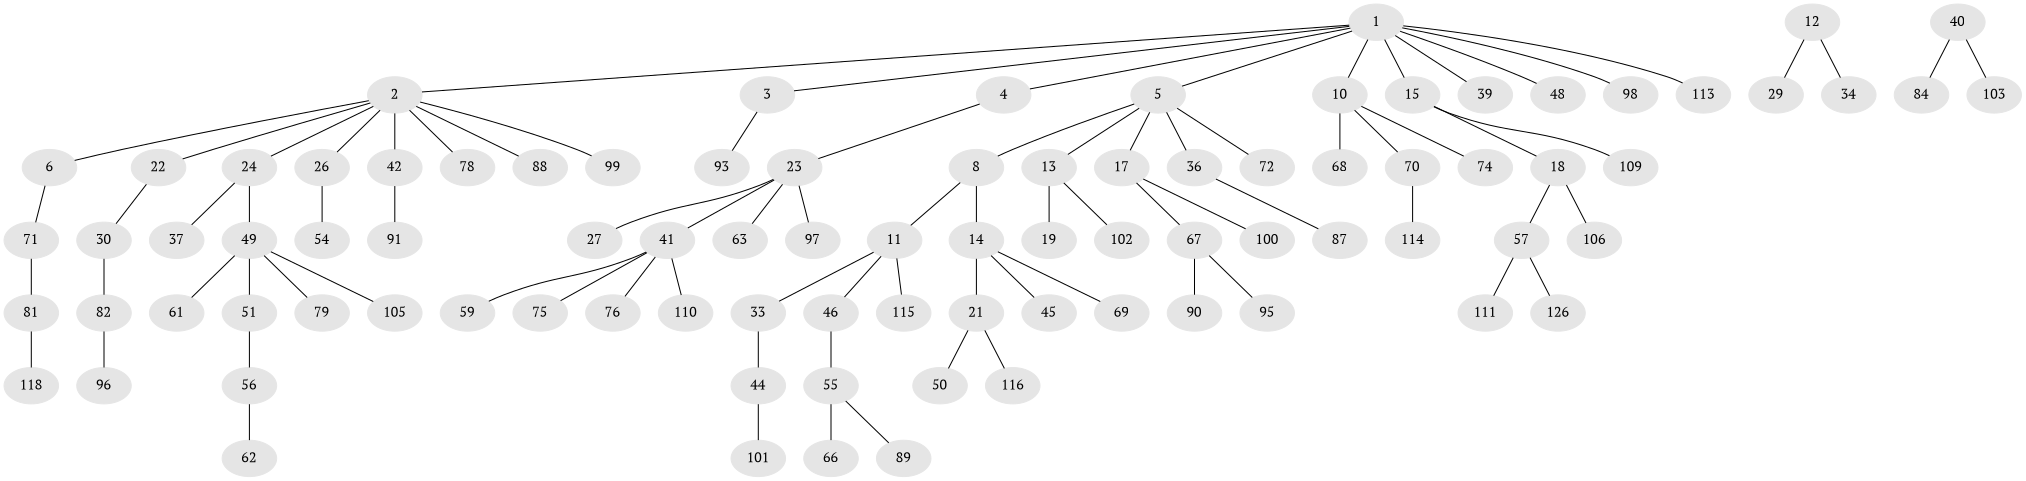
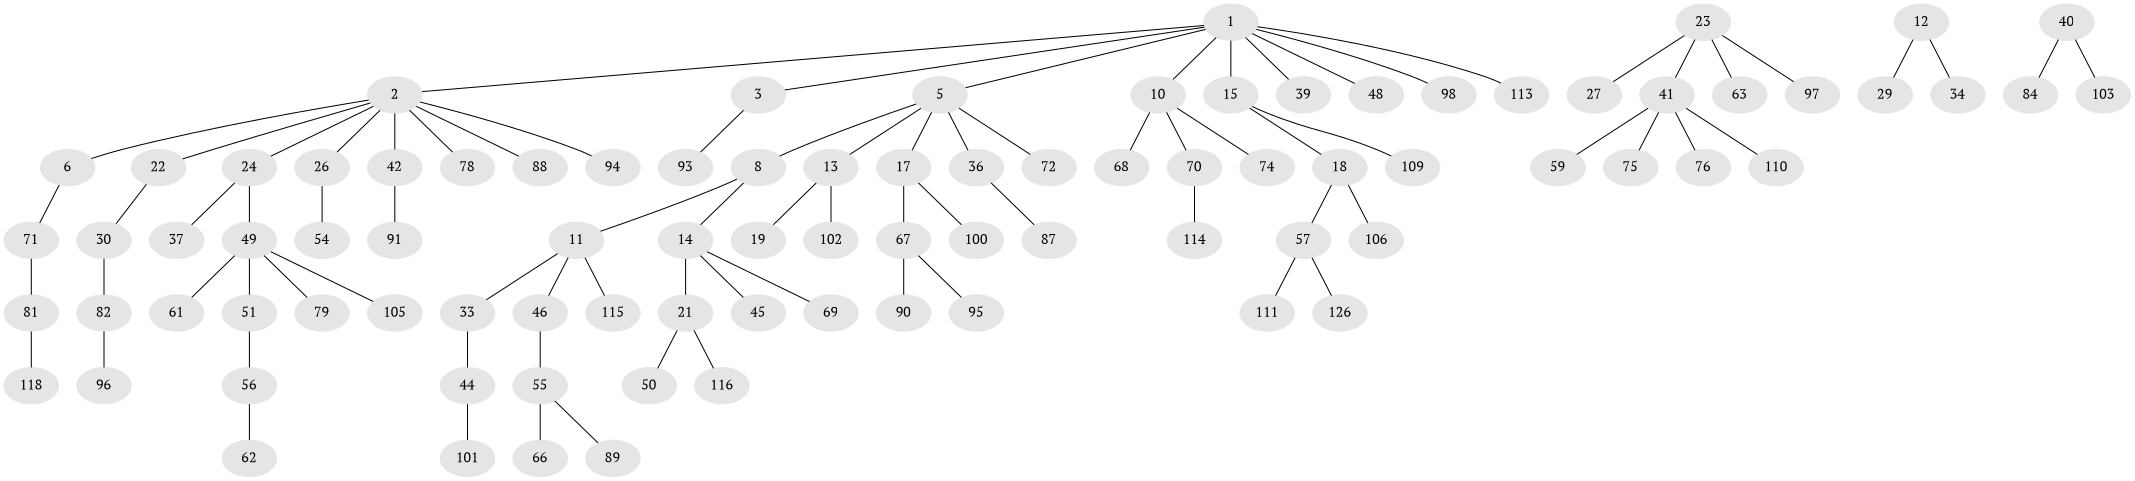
  graph {
    fontname="PT Serif"
    node [color=gray90 fontname="PT Serif" style=filled]
    edge [fontname="PT Serif"]
    1 [super="+53"]
    2 [super="+9"]
    3 [super="+43"]
-   4
    5 [super="+7"]
    10 [super="+60"]
    15 [super="+20"]
    39 [super="+83"]
    48
    98
    113
    6
    22
    24 [super="+25"]
    26 [super="+85"]
    42
    78
    88
-   99
+   99 [label=94]
    93 [super="+124"]
    23 [super="+32"]
    8 [super="+31"]
    13 [super="+107"]
    17 [super="+38"]
    36 [super="+108"]
    72 [super="+112"]
    68
    70
    74
    18 [super="+47"]
    109
    71
    30 [super="+73"]
    37
    49 [super="+58"]
    54
    91
    12 [super="+80"]
    29 [super="+123"]
    34
    27 [super="+117"]
    41 [super="+65"]
    63
    97
    11 [super="+16"]
    14 [super="+122"]
    19
    102
    67 [super="+77"]
    100
    87
    81
    33 [super="+35"]
    46
    115
    21 [super="+28"]
    45 [super="+86"]
    69
    40 [super="+52"]
    84
    103
    114
    44 [super="+92"]
    55 [super="+64"]
    50
    116
    57 [super="+119"]
    106
    90
    95
    111
    n72 [label=126]
    82 [super="+94"]
    59
    75
    76
    110
    61 [super="+121"]
    51
    79
    105
    96
    101
    66
    89
    56 [super="+104"]
    62
    118
    1 -- 2
    1 -- 3
-   1 -- 4
    1 -- 5
    1 -- 10
    1 -- 15
    1 -- 39
    1 -- 48
    1 -- 98
    1 -- 113
    2 -- 6
    2 -- 22
    2 -- 24
    2 -- 26
    2 -- 42
    2 -- 78
    2 -- 88
    2 -- 99
    3 -- 93
-   4 -- 23
    5 -- 8
    5 -- 13
    5 -- 17
    5 -- 36
    5 -- 72
    10 -- 68
    10 -- 70
    10 -- 74
    15 -- 18
    15 -- 109
    6 -- 71
    22 -- 30
    24 -- 37
    24 -- 49
    26 -- 54
    42 -- 91
    23 -- 27
    23 -- 41
    23 -- 63
    23 -- 97
    8 -- 11
    8 -- 14
    13 -- 19
    13 -- 102
    17 -- 67
    17 -- 100
    36 -- 87
    70 -- 114
    18 -- 57
    18 -- 106
    71 -- 81
    30 -- 82
    49 -- 61
    49 -- 51
    49 -- 79
    49 -- 105
    12 -- 29
    12 -- 34
    41 -- 59
    41 -- 75
    41 -- 76
    41 -- 110
    11 -- 33
    11 -- 46
    11 -- 115
    14 -- 21
    14 -- 45
    14 -- 69
    67 -- 90
    67 -- 95
    81 -- 118
    33 -- 44
    46 -- 55
    21 -- 50
    21 -- 116
    40 -- 84
    40 -- 103
    44 -- 101
    55 -- 66
    55 -- 89
    57 -- 111
    57 -- n72
    82 -- 96
    51 -- 56
    56 -- 62
  }
